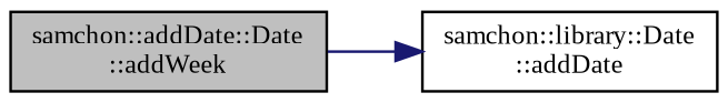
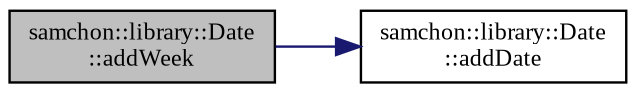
  digraph {
    rankdir=LR
    fontname="Liberation Serif"
    node [color=black fontname="Liberation Serif" fontsize=10 shape=record style=filled]
-   n1 [fillcolor=grey75 fontcolor=black height=0.2 label="samchon::addDate::Date\l::addWeek" width=0.4]
+   n1 [fillcolor=grey75 fontcolor=black height=0.2 label="samchon::library::Date\l::addWeek" width=0.4]
    n2 [fillcolor=white height=0.2 label="samchon::library::Date\l::addDate" width=0.4]
    n1 -> n2 [color=midnightblue fontname="Liberation Serif" fontsize=10 labelfontname=Helvetica labelfontsize=10 style=solid]
  }
